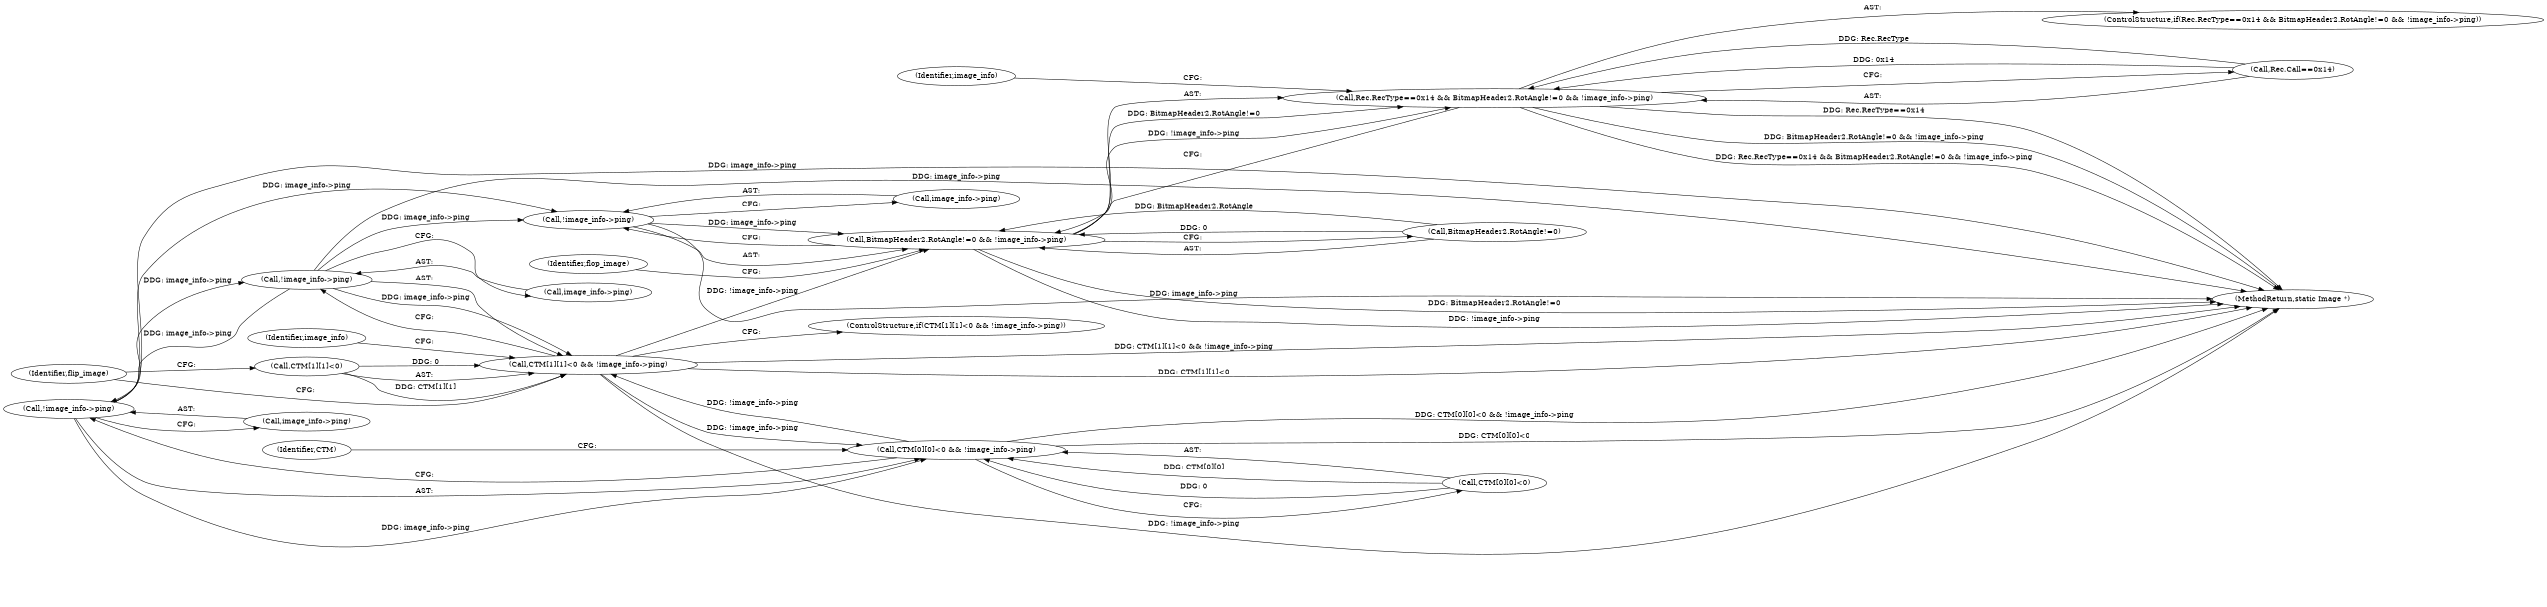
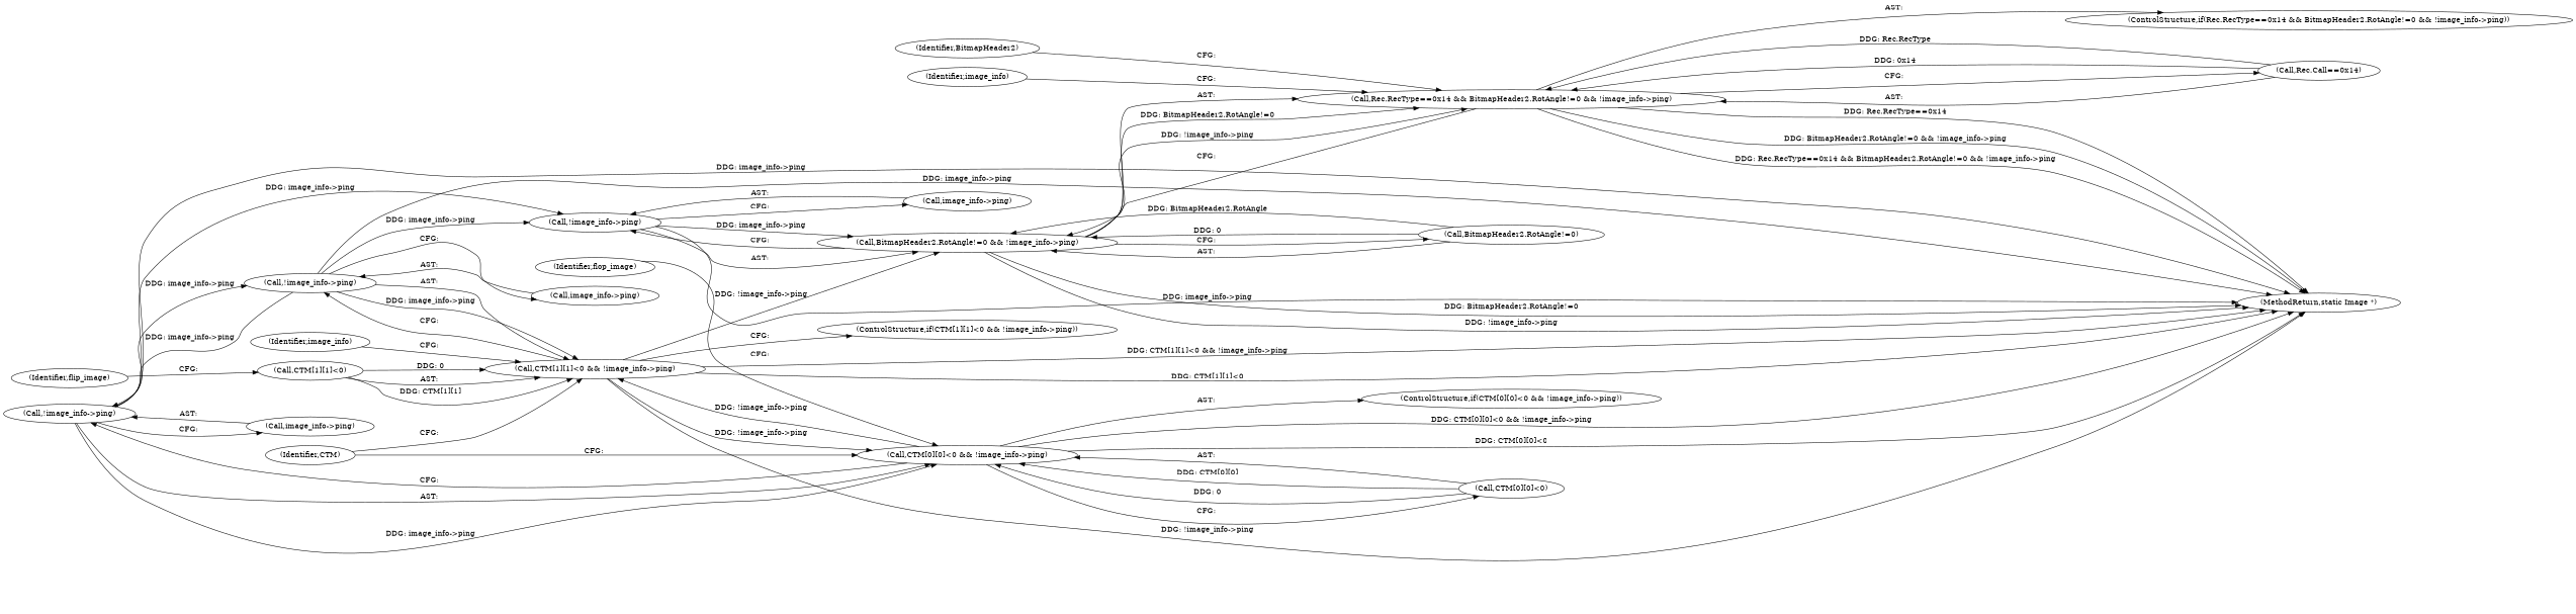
  digraph {
    rankdir=LR
    n1 [label="(Call,!image_info->ping)"]
    n2 [label="(Call,!image_info->ping)"]
    n3 [label="(Call,!image_info->ping)"]
    n4 [label="(Call,CTM[0][0]<0 && !image_info->ping)"]
    n5 [label="(Call,image_info->ping)"]
    n6 [label="(MethodReturn,static Image *)"]
    n7 [label="(Call,CTM[1][1]<0 && !image_info->ping)"]
    n8 [label="(Call,image_info->ping)"]
    n9 [label="(Call,BitmapHeader2.RotAngle!=0 && !image_info->ping)"]
    n10 [label="(Call,image_info->ping)"]
    n11 [label="(Call,CTM[0][0]<0)"]
+   n12 [label="(ControlStructure,if(CTM[0][0]<0 && !image_info->ping))"]
    n13 [label="(ControlStructure,if(CTM[1][1]<0 && !image_info->ping))"]
    n14 [label="(Call,Rec.RecType==0x14 && BitmapHeader2.RotAngle!=0 && !image_info->ping)"]
    n15 [label="(Call,BitmapHeader2.RotAngle!=0)"]
    n16 [label="(ControlStructure,if(Rec.RecType==0x14 && BitmapHeader2.RotAngle!=0 && !image_info->ping))"]
    n17 [label="(Call,Rec.Call==0x14)"]
    n18 [label="(Call,CTM[1][1]<0)"]
    n19 [label="(Identifier,CTM)"]
    n20 [label="(Identifier,flip_image)"]
    n21 [label="(Identifier,image_info)"]
+   n22 [label="(Identifier,BitmapHeader2)"]
    n23 [label="(Identifier,flop_image)"]
    n24 [label="(Identifier,image_info)"]
    n1 -> n2 [label="DDG: image_info->ping"]
    n1 -> n3 [label="DDG: image_info->ping"]
    n1 -> n4 [label="AST: "]
    n1 -> n4 [label="DDG: image_info->ping"]
    n1 -> n5 [label="CFG: "]
    n1 -> n6 [label="DDG: image_info->ping"]
    n2 -> n1 [label="DDG: image_info->ping"]
    n2 -> n3 [label="DDG: image_info->ping"]
    n2 -> n6 [label="DDG: image_info->ping"]
    n2 -> n7 [label="AST: "]
    n2 -> n7 [label="DDG: image_info->ping"]
    n2 -> n8 [label="CFG: "]
    n3 -> n6 [label="DDG: image_info->ping"]
    n3 -> n9 [label="AST: "]
    n3 -> n9 [label="DDG: image_info->ping"]
    n3 -> n10 [label="CFG: "]
    n4 -> n1 [label="CFG: "]
    n4 -> n6 [label="DDG: CTM[0][0]<0 && !image_info->ping"]
    n4 -> n6 [label="DDG: CTM[0][0]<0"]
    n4 -> n7 [label="DDG: !image_info->ping"]
    n4 -> n11 [label="CFG: "]
+   n4 -> n12 [label="AST: "]
    n5 -> n1 [label="AST: "]
    n7 -> n2 [label="CFG: "]
    n7 -> n4 [label="DDG: !image_info->ping"]
    n7 -> n6 [label="DDG: !image_info->ping"]
    n7 -> n6 [label="DDG: CTM[1][1]<0 && !image_info->ping"]
    n7 -> n6 [label="DDG: CTM[1][1]<0"]
    n7 -> n9 [label="DDG: !image_info->ping"]
    n7 -> n13 [label="CFG: "]
    n8 -> n2 [label="AST: "]
    n9 -> n3 [label="CFG: "]
    n9 -> n6 [label="DDG: BitmapHeader2.RotAngle!=0"]
    n9 -> n6 [label="DDG: !image_info->ping"]
    n9 -> n14 [label="AST: "]
    n9 -> n14 [label="DDG: BitmapHeader2.RotAngle!=0"]
    n9 -> n14 [label="DDG: !image_info->ping"]
    n9 -> n15 [label="CFG: "]
    n10 -> n3 [label="AST: "]
    n11 -> n4 [label="AST: "]
    n11 -> n4 [label="DDG: CTM[0][0]"]
    n11 -> n4 [label="DDG: 0"]
    n14 -> n6 [label="DDG: Rec.RecType==0x14"]
    n14 -> n6 [label="DDG: BitmapHeader2.RotAngle!=0 && !image_info->ping"]
    n14 -> n6 [label="DDG: Rec.RecType==0x14 && BitmapHeader2.RotAngle!=0 && !image_info->ping"]
    n14 -> n9 [label="CFG: "]
    n14 -> n16 [label="AST: "]
    n14 -> n17 [label="CFG: "]
    n15 -> n9 [label="AST: "]
    n15 -> n9 [label="DDG: BitmapHeader2.RotAngle"]
    n15 -> n9 [label="DDG: 0"]
    n17 -> n14 [label="AST: "]
    n17 -> n14 [label="DDG: Rec.RecType"]
    n17 -> n14 [label="DDG: 0x14"]
    n18 -> n7 [label="AST: "]
    n18 -> n7 [label="DDG: CTM[1][1]"]
    n18 -> n7 [label="DDG: 0"]
    n19 -> n4 [label="CFG: "]
-   n20 -> n7 [label="CFG: "]
+   n19 -> n7 [label="CFG: "]
    n20 -> n18 [label="CFG: "]
    n21 -> n14 [label="CFG: "]
-   n23 -> n9 [label="CFG: "]
+   n22 -> n14 [label="CFG: "]
+   n23 -> n4 [label="CFG: "]
    n24 -> n7 [label="CFG: "]
  }
